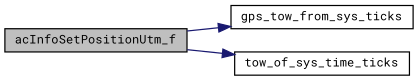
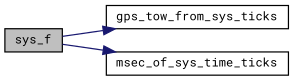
  digraph {
    fontname="Roboto Mono"
    rankdir=LR
    node [color=black fillcolor=white fontname="Roboto Mono" fontsize=10 shape=record style=filled]
    edge [color=midnightblue fontname="Roboto Mono" fontsize=10 labelfontname=FreeSans labelfontsize=10 style=solid]
-   n1 [fillcolor=grey75 fontcolor=black height=0.2 label=acInfoSetPositionUtm_f width=0.4]
+   n1 [fillcolor=grey75 fontcolor=black height=0.2 label=sys_f width=0.4]
    n2 [height=0.2 label=gps_tow_from_sys_ticks width=0.4]
-   n3 [height=0.2 label=tow_of_sys_time_ticks width=0.4]
+   n3 [height=0.2 label=msec_of_sys_time_ticks width=0.4]
    n1 -> n2
    n1 -> n3
  }
